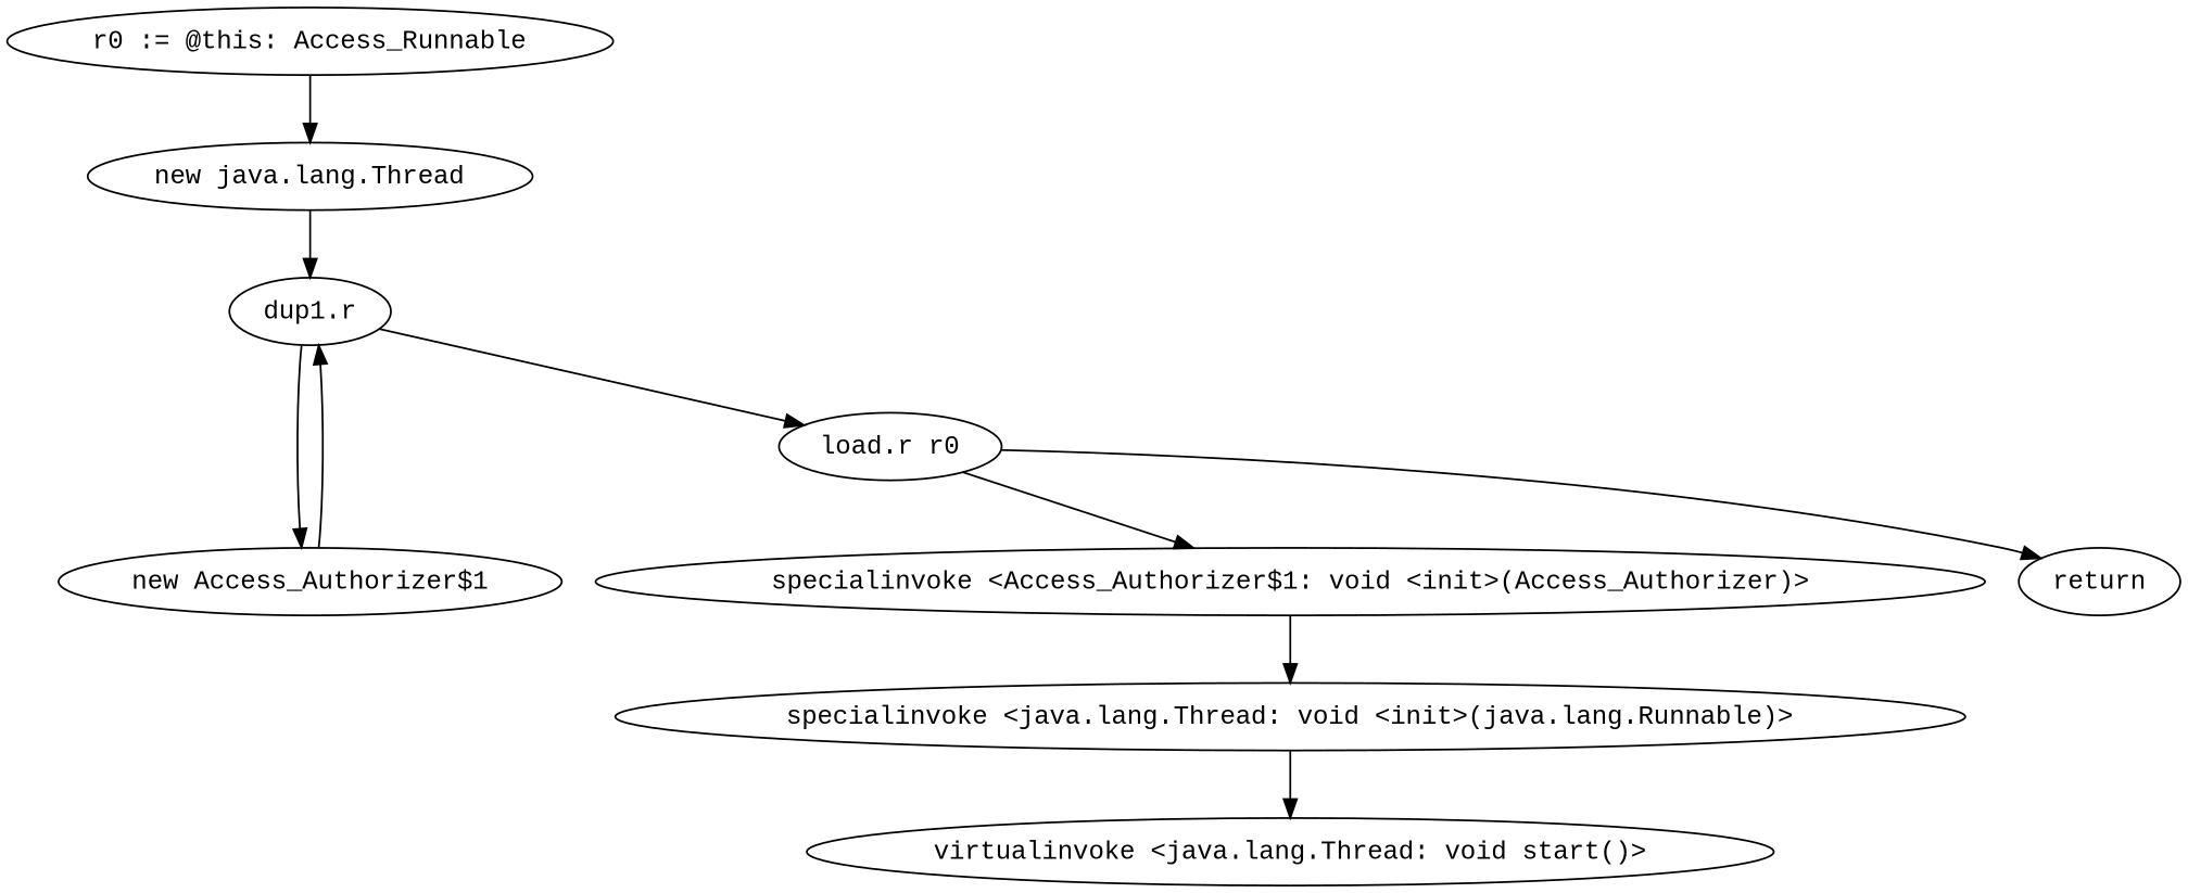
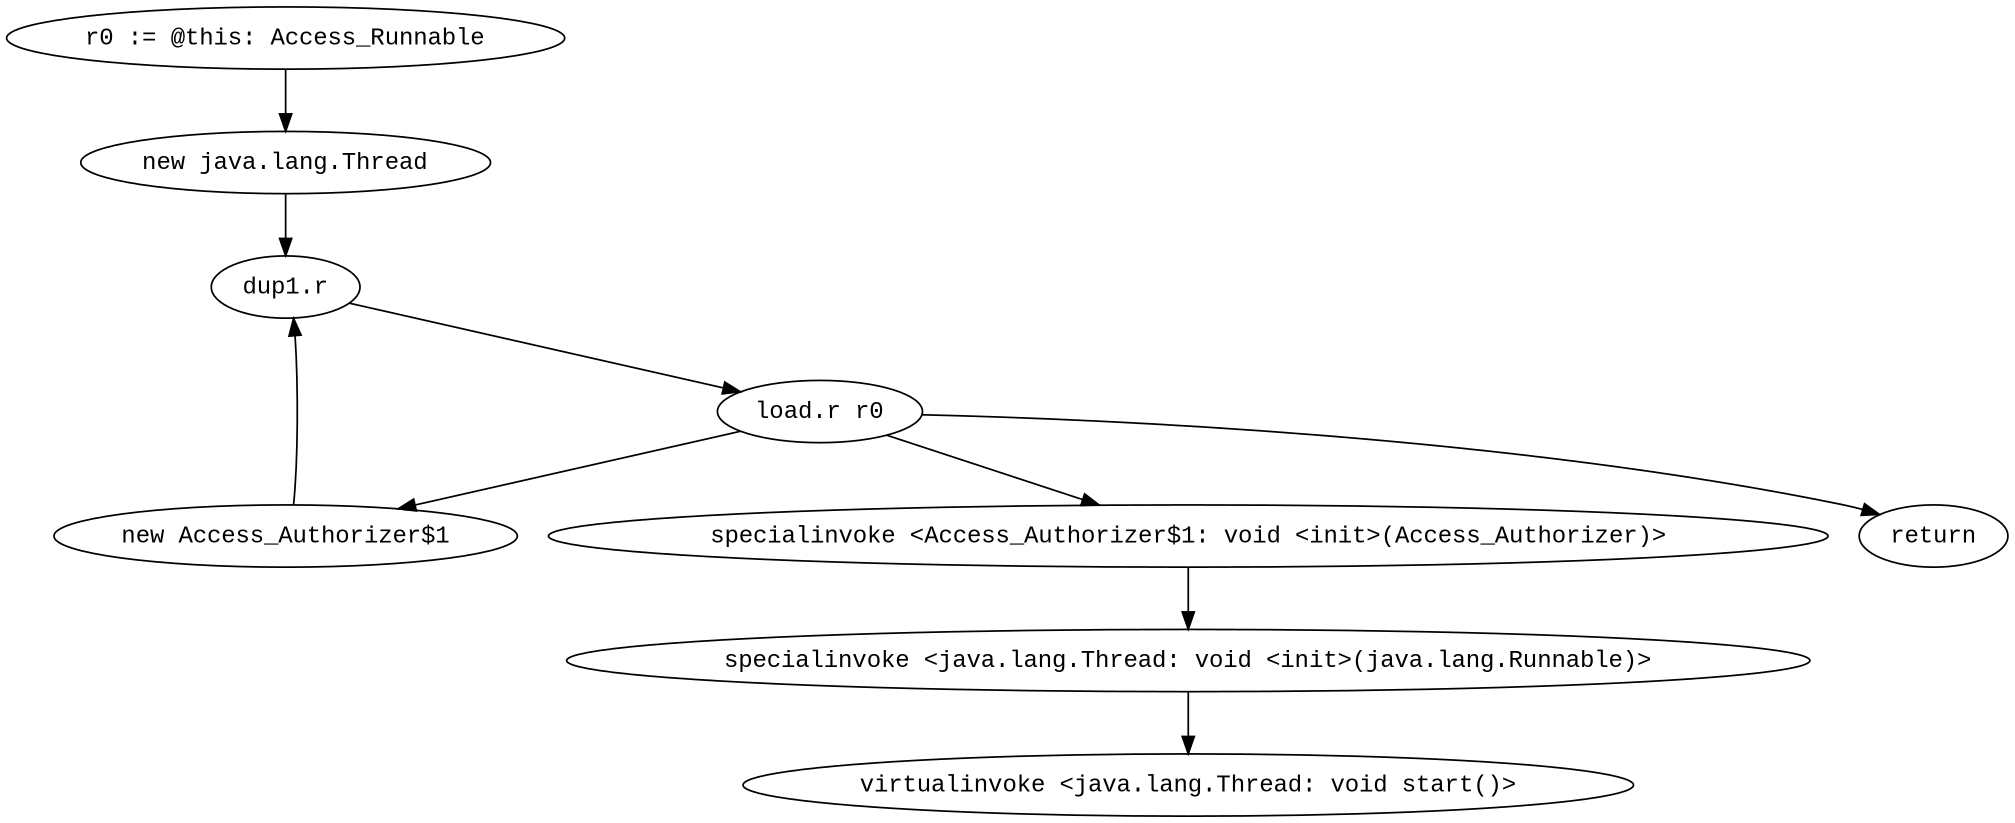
  digraph {
    fontname="Liberation Mono"
    node [fontname="Liberation Mono"]
    edge [fontname="Liberation Mono"]
    n1 [label="r0 := @this: Access_Runnable"]
    "new java.lang.Thread"
    "dup1.r"
    "new Access_Authorizer$1"
    "load.r r0"
    "specialinvoke <Access_Authorizer$1: void <init>(Access_Authorizer)>"
    return
    "specialinvoke <java.lang.Thread: void <init>(java.lang.Runnable)>"
    "virtualinvoke <java.lang.Thread: void start()>"
    n1 -> "new java.lang.Thread"
    "new java.lang.Thread" -> "dup1.r"
-   "dup1.r" -> "new Access_Authorizer$1"
+   "load.r r0" -> "new Access_Authorizer$1"
    "dup1.r" -> "load.r r0"
    "new Access_Authorizer$1" -> "dup1.r"
    "load.r r0" -> "specialinvoke <Access_Authorizer$1: void <init>(Access_Authorizer)>"
    "load.r r0" -> return
    "specialinvoke <Access_Authorizer$1: void <init>(Access_Authorizer)>" -> "specialinvoke <java.lang.Thread: void <init>(java.lang.Runnable)>"
    "specialinvoke <java.lang.Thread: void <init>(java.lang.Runnable)>" -> "virtualinvoke <java.lang.Thread: void start()>"
  }
